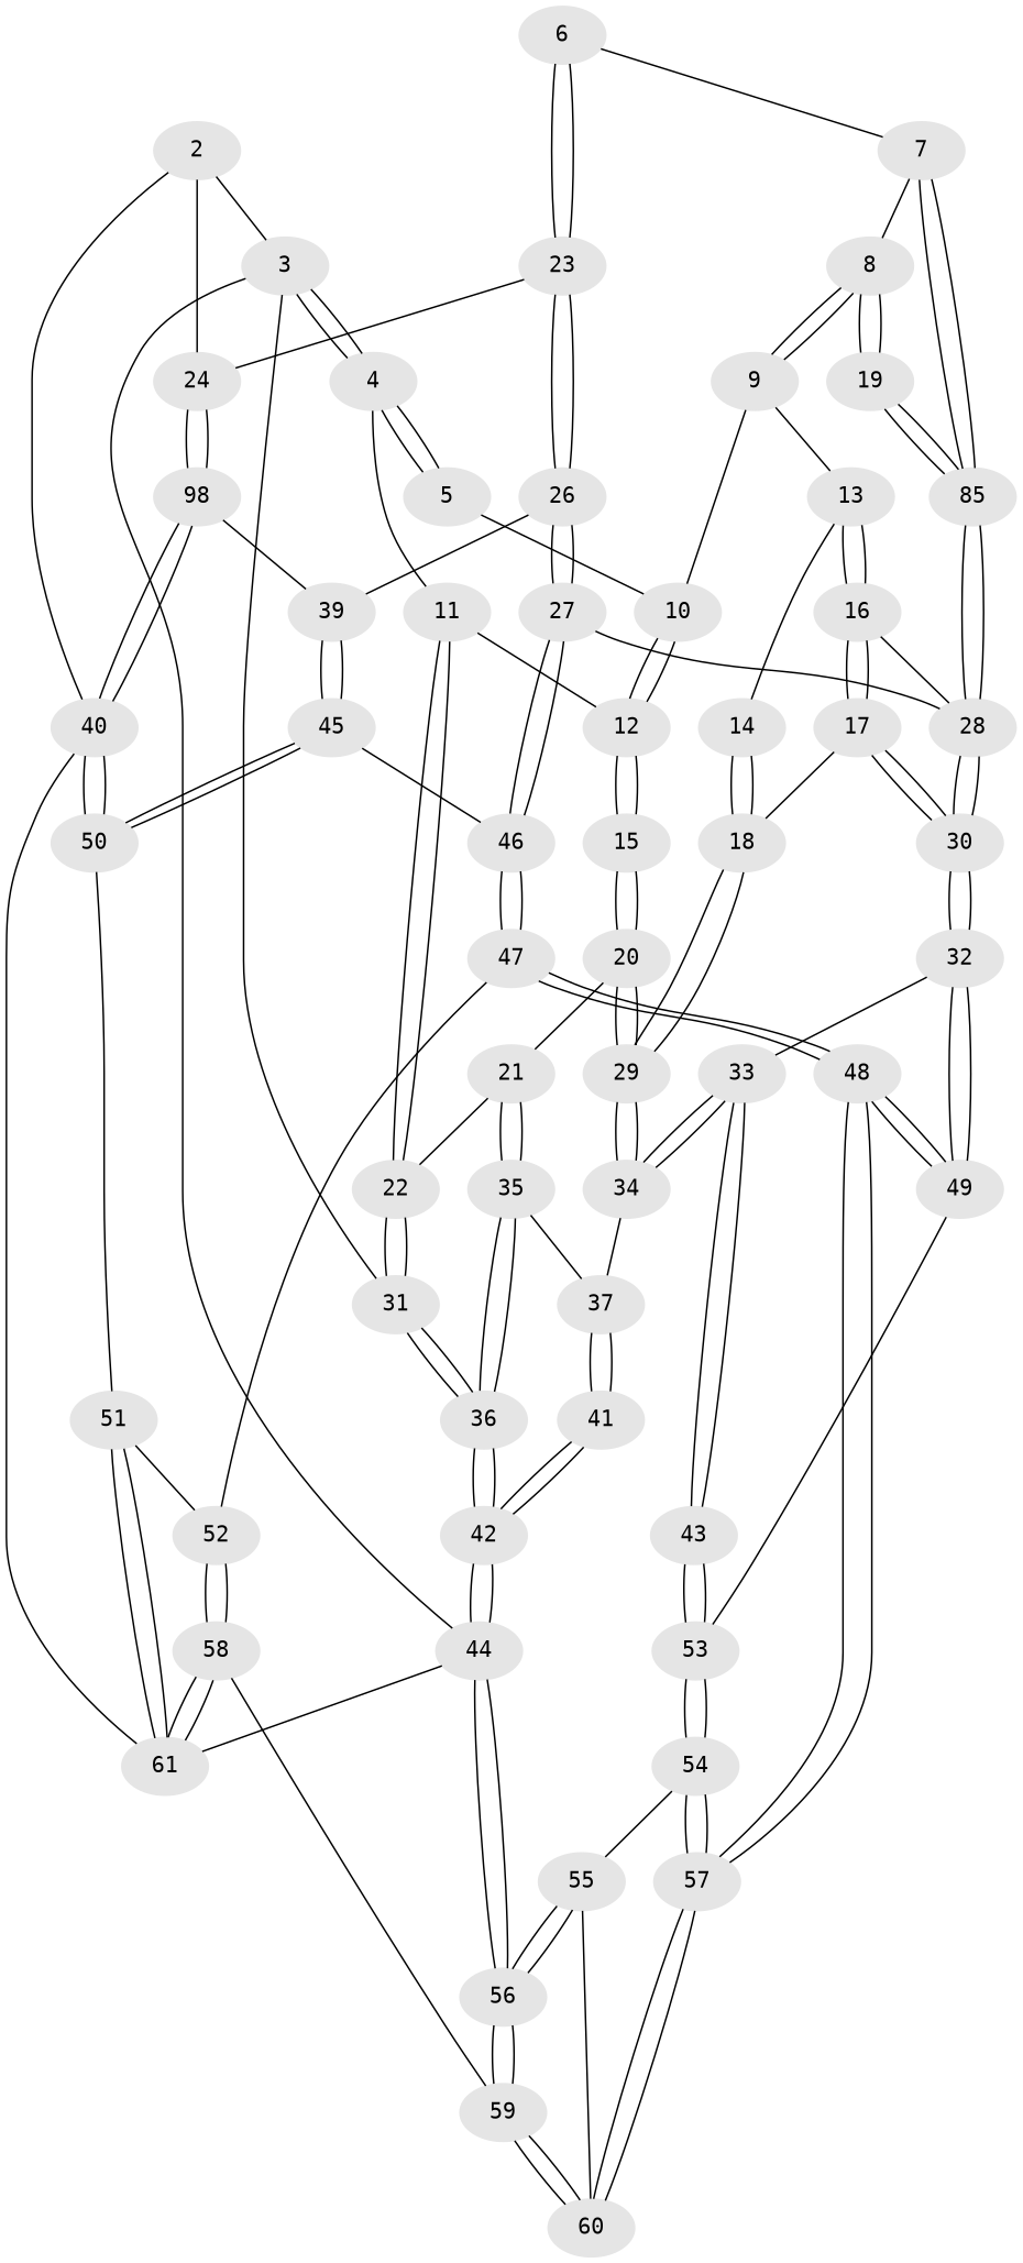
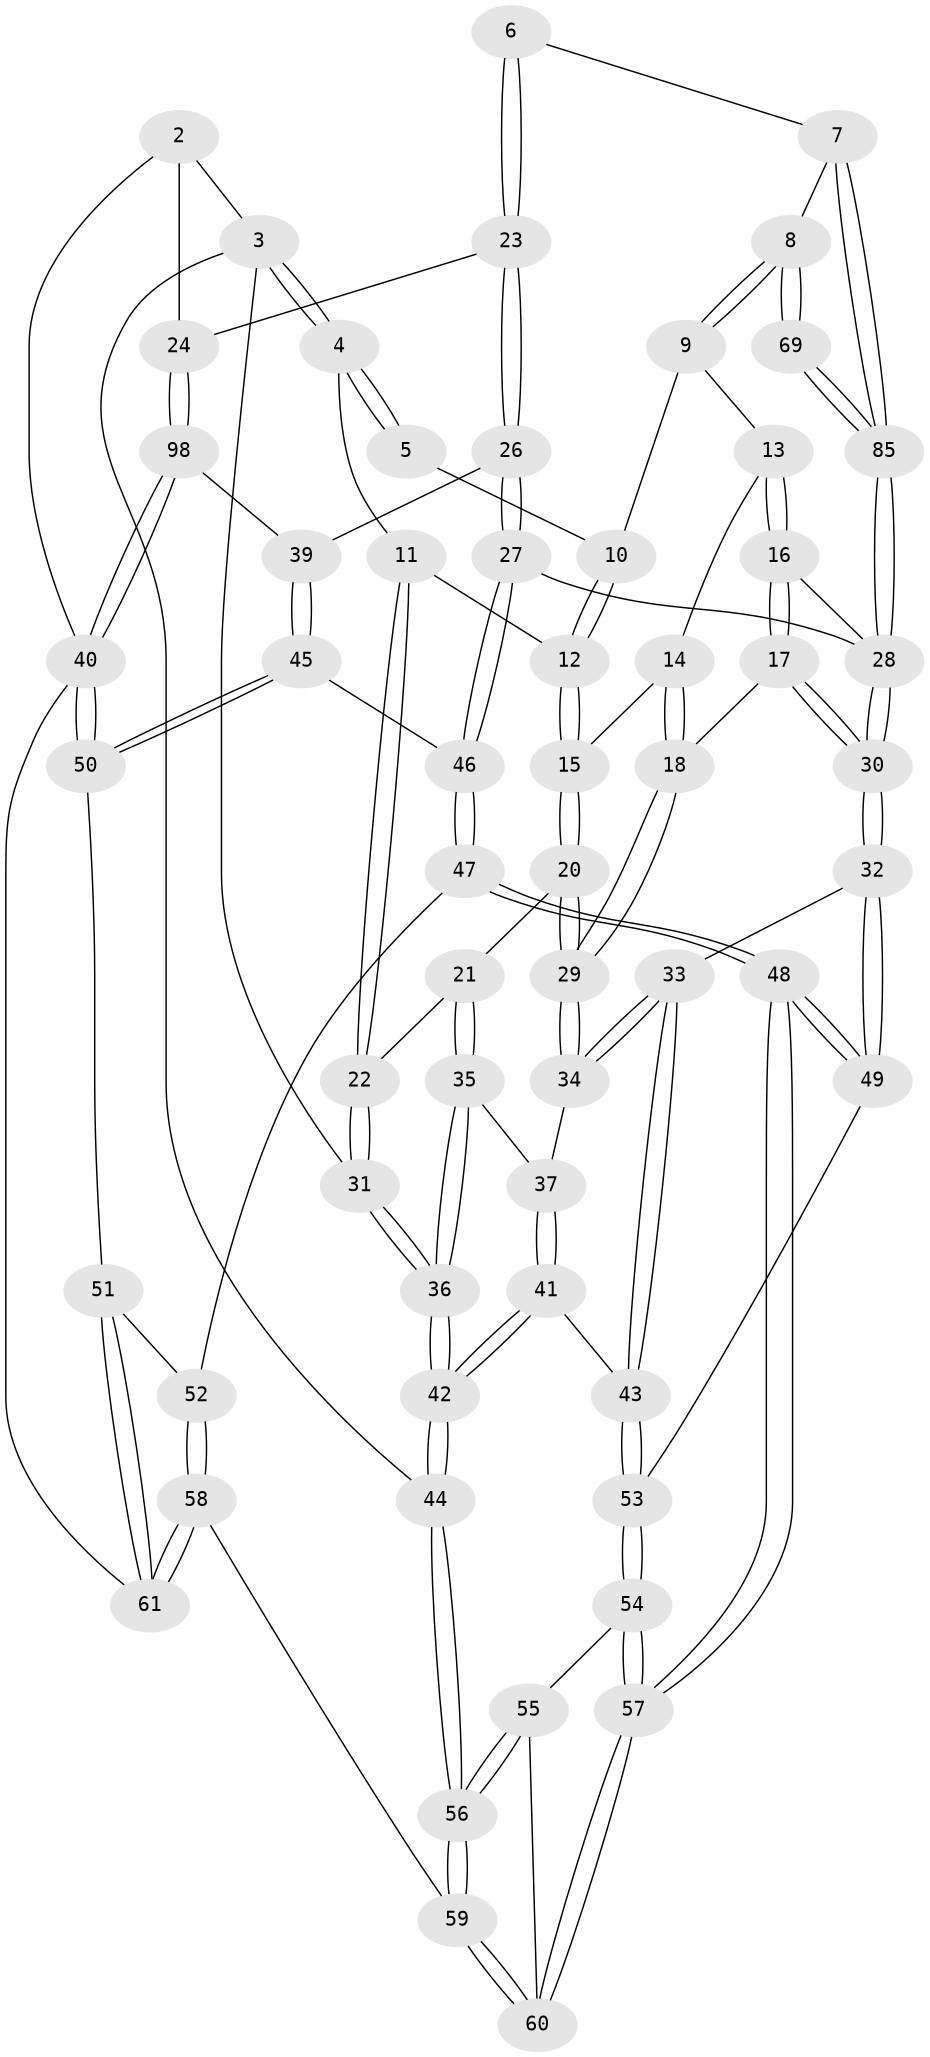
  graph {
    fontname="DejaVu Sans Mono"
    node [color=gray90 fontname="DejaVu Sans Mono" style=filled]
    edge [fontname="DejaVu Sans Mono"]
    2
    3
    24
    40
    6
    7
    23
    4
    31
    44
    n11 [label=98]
    50
    61
    5
    11
    36
    56
    10
    12
    22
    8
    n22 [label=85]
    26
    9
-   19
+   19 [label=69]
    28
    13
    14
    16
    15
    20
    18
    17
    29
    21
    30
    32
    34
    35
    37
    27
    39
    46
    45
    47
    33
    49
    42
    43
    53
    41
    51
    54
    59
    48
    52
    57
    58
    60
    55
    2 -- 3
    2 -- 24
    2 -- 40
    3 -- 4
    3 -- 4
    3 -- 31
    3 -- 44
    24 -- n11
    24 -- n11
    40 -- 50
    40 -- 50
    40 -- 61
    6 -- 7
    6 -- 23
    6 -- 23
    7 -- 8
    7 -- n22
    7 -- n22
    23 -- 24
    23 -- 26
    23 -- 26
    4 -- 5
    4 -- 5
    4 -- 11
    31 -- 36
    31 -- 36
-   44 -- 61
    44 -- 56
    44 -- 56
    n11 -- 40
    n11 -- 40
    n11 -- 39
    50 -- 51
    5 -- 10
    11 -- 12
    11 -- 22
    11 -- 22
    36 -- 42
    36 -- 42
    56 -- 59
    56 -- 59
    10 -- 12
    10 -- 12
    12 -- 15
    12 -- 15
    22 -- 31
    22 -- 31
    8 -- 9
    8 -- 9
    8 -- 19
    8 -- 19
    n22 -- 28
    n22 -- 28
    26 -- 27
    26 -- 27
    26 -- 39
    9 -- 10
    9 -- 13
    19 -- n22
    19 -- n22
    28 -- 30
    28 -- 30
    13 -- 14
    13 -- 16
    13 -- 16
+   14 -- 15
    14 -- 18
    14 -- 18
    16 -- 28
    16 -- 17
    16 -- 17
    15 -- 20
    15 -- 20
    20 -- 29
    20 -- 29
    20 -- 21
    18 -- 29
    18 -- 29
    17 -- 18
    17 -- 30
    17 -- 30
    29 -- 34
    29 -- 34
    21 -- 22
    21 -- 35
    21 -- 35
    30 -- 32
    30 -- 32
    32 -- 33
    32 -- 49
    32 -- 49
    34 -- 37
    35 -- 36
    35 -- 36
    35 -- 37
    37 -- 41
    37 -- 41
    27 -- 28
    27 -- 46
    27 -- 46
    39 -- 45
    39 -- 45
    46 -- 47
    46 -- 47
    45 -- 50
    45 -- 50
    45 -- 46
    47 -- 48
    47 -- 48
    47 -- 52
    33 -- 34
    33 -- 34
    33 -- 43
    33 -- 43
    49 -- 53
    42 -- 44
    42 -- 44
    43 -- 53
    43 -- 53
    53 -- 54
    53 -- 54
    41 -- 42
    41 -- 42
+   41 -- 43
    51 -- 61
    51 -- 61
    51 -- 52
    54 -- 57
    54 -- 57
    54 -- 55
    59 -- 60
    59 -- 60
    48 -- 49
    48 -- 49
    48 -- 57
    48 -- 57
    52 -- 58
    52 -- 58
    57 -- 60
    57 -- 60
    58 -- 61
    58 -- 61
    58 -- 59
    55 -- 56
    55 -- 56
    55 -- 60
  }
